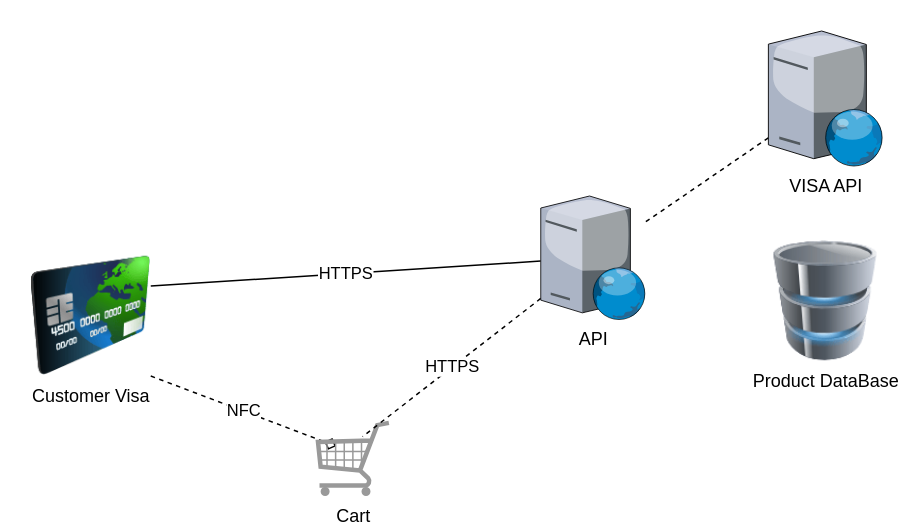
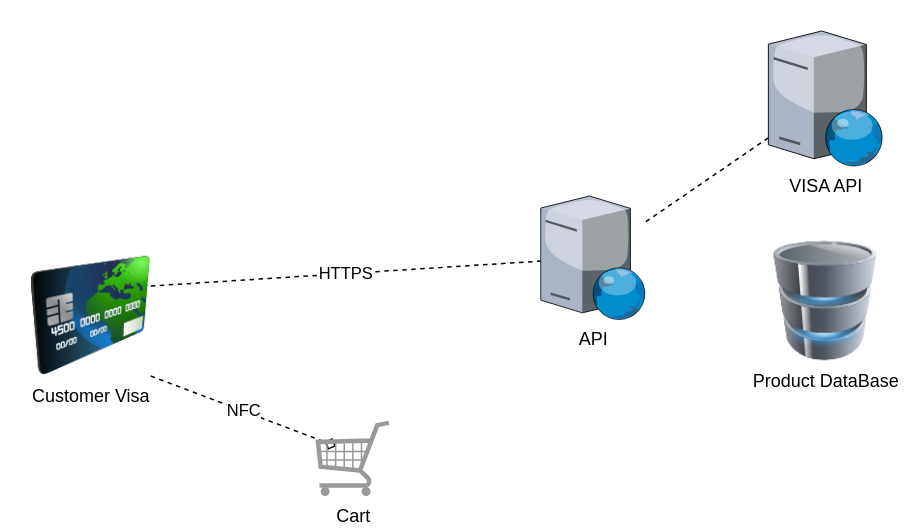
  <mxCell id="0" />
  <mxCell id="1" parent="0" />
- <mxCell id="2" value="HTTPS" style="edgeStyle=none;html=1;exitX=1;exitY=0.25;exitDx=0;exitDy=0;endArrow=none;endFill=0;dashed=0;" edge="1" parent="1" source="4" target="7"><mxGeometry relative="1" as="geometry" /></mxCell>
+ <mxCell id="2" value="HTTPS" style="edgeStyle=none;html=1;exitX=1;exitY=0.25;exitDx=0;exitDy=0;endArrow=none;endFill=0;dashed=1;" edge="1" parent="1" source="4" target="7"><mxGeometry relative="1" as="geometry" /></mxCell>
  <mxCell id="3" value="NFC" style="edgeStyle=none;html=1;exitX=1;exitY=1;exitDx=0;exitDy=0;entryX=0.272;entryY=0.336;entryDx=0;entryDy=0;entryPerimeter=0;dashed=1;endArrow=diamond;endFill=0;" edge="1" parent="1" source="4" target="5"><mxGeometry relative="1" as="geometry" /></mxCell>
  <mxCell id="4" value="Customer Visa" style="image;html=1;image=img/lib/clip_art/finance/Credit_Card_128x128.png" vertex="1" parent="1"><mxGeometry x="20" y="170" width="80" height="80" as="geometry" /></mxCell>
  <mxCell id="5" value="Cart" style="verticalLabelPosition=bottom;shadow=0;dashed=0;align=center;html=1;verticalAlign=top;strokeWidth=1;shape=mxgraph.mockup.misc.shoppingCart;strokeColor=#999999;" vertex="1" parent="1"><mxGeometry x="210" y="280" width="50" height="50" as="geometry" /></mxCell>
- <mxCell id="6" value="HTTPS" style="edgeStyle=none;html=1;entryX=0.624;entryY=0.208;entryDx=0;entryDy=0;entryPerimeter=0;dashed=1;endArrow=none;endFill=0;" edge="1" parent="1" source="7" target="5"><mxGeometry relative="1" as="geometry" /></mxCell>
  <mxCell id="7" value="API" style="verticalLabelPosition=bottom;sketch=0;aspect=fixed;html=1;verticalAlign=top;strokeColor=none;align=center;outlineConnect=0;shape=mxgraph.citrix.web_server;" vertex="1" parent="1"><mxGeometry x="360" y="130" width="70" height="82.35" as="geometry" /></mxCell>
  <mxCell id="8" value="Product DataBase" style="image;html=1;image=img/lib/clip_art/computers/Database_128x128.png" vertex="1" parent="1"><mxGeometry x="510" y="160" width="80" height="80" as="geometry" /></mxCell>
  <mxCell id="9" style="edgeStyle=none;html=1;dashed=1;endArrow=none;endFill=0;" edge="1" parent="1" source="10" target="7"><mxGeometry relative="1" as="geometry" /></mxCell>
  <mxCell id="10" value="VISA API" style="verticalLabelPosition=bottom;sketch=0;aspect=fixed;html=1;verticalAlign=top;strokeColor=none;align=center;outlineConnect=0;shape=mxgraph.citrix.web_server;" vertex="1" parent="1"><mxGeometry x="511.75" y="20" width="76.5" height="90" as="geometry" /></mxCell>
